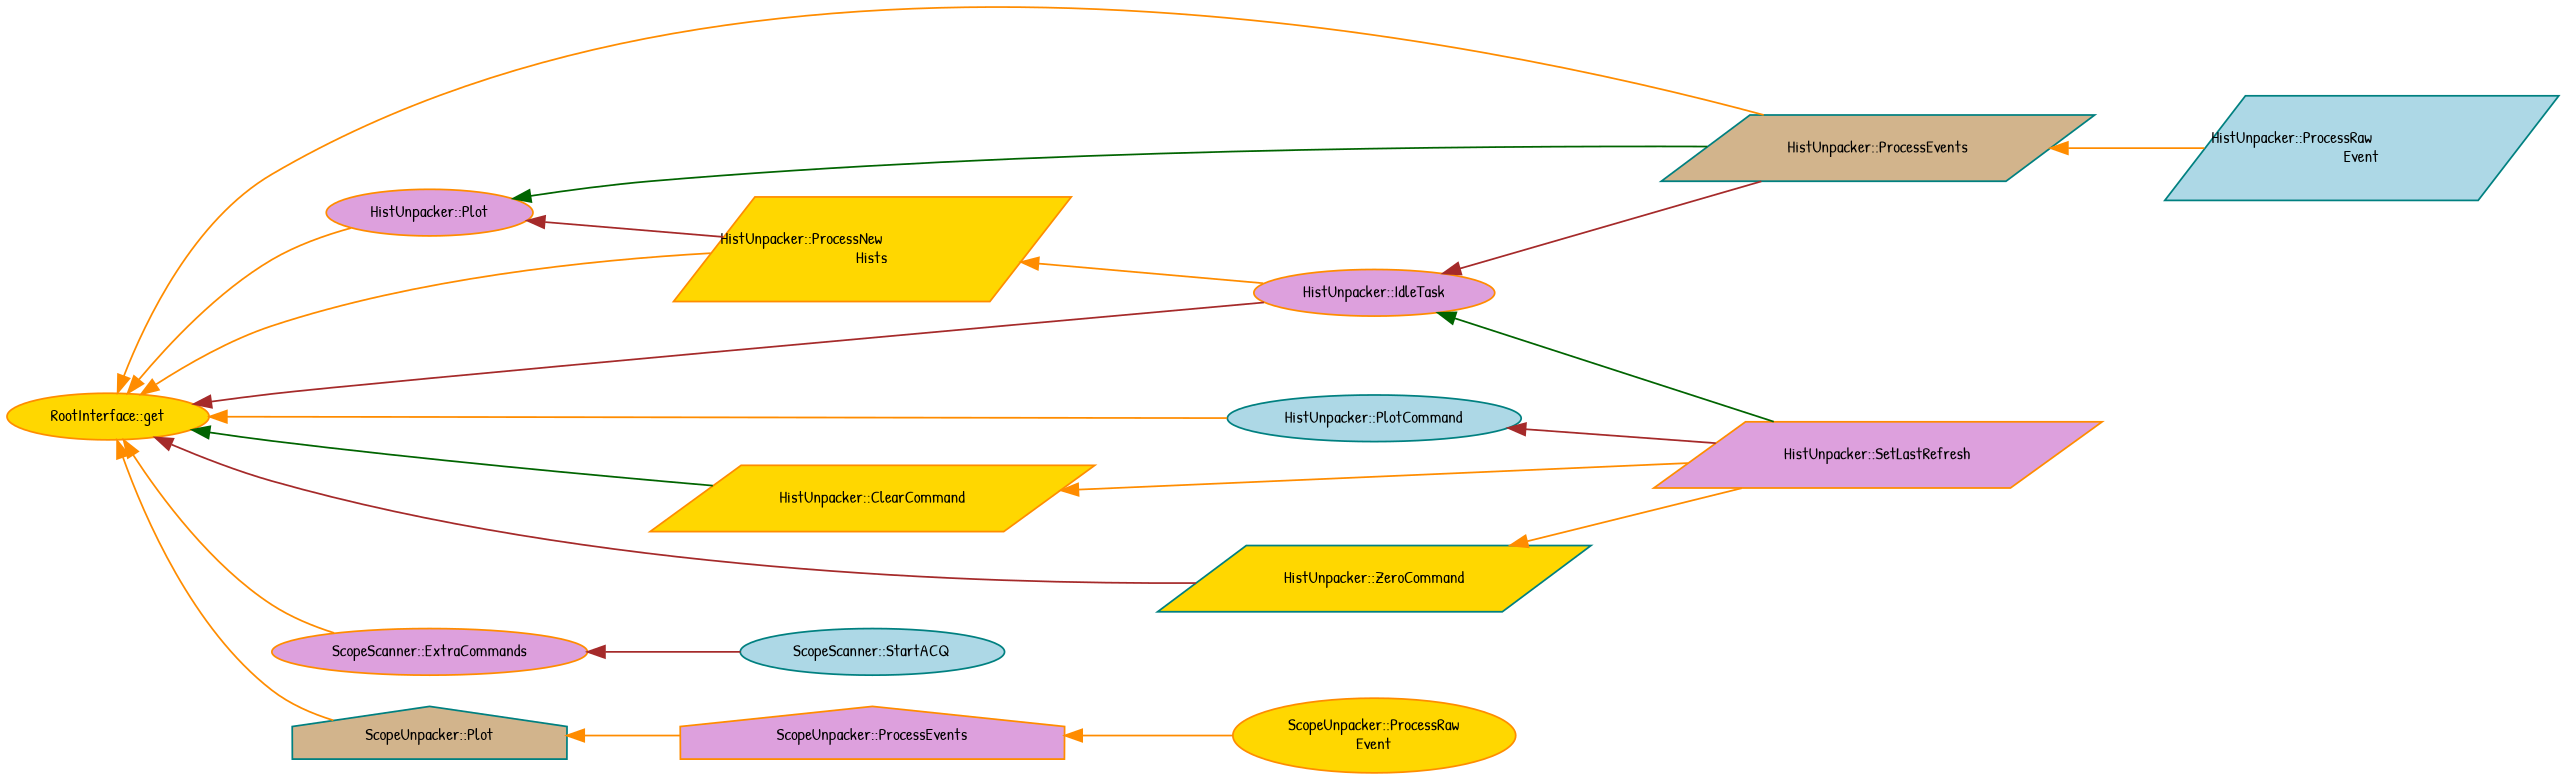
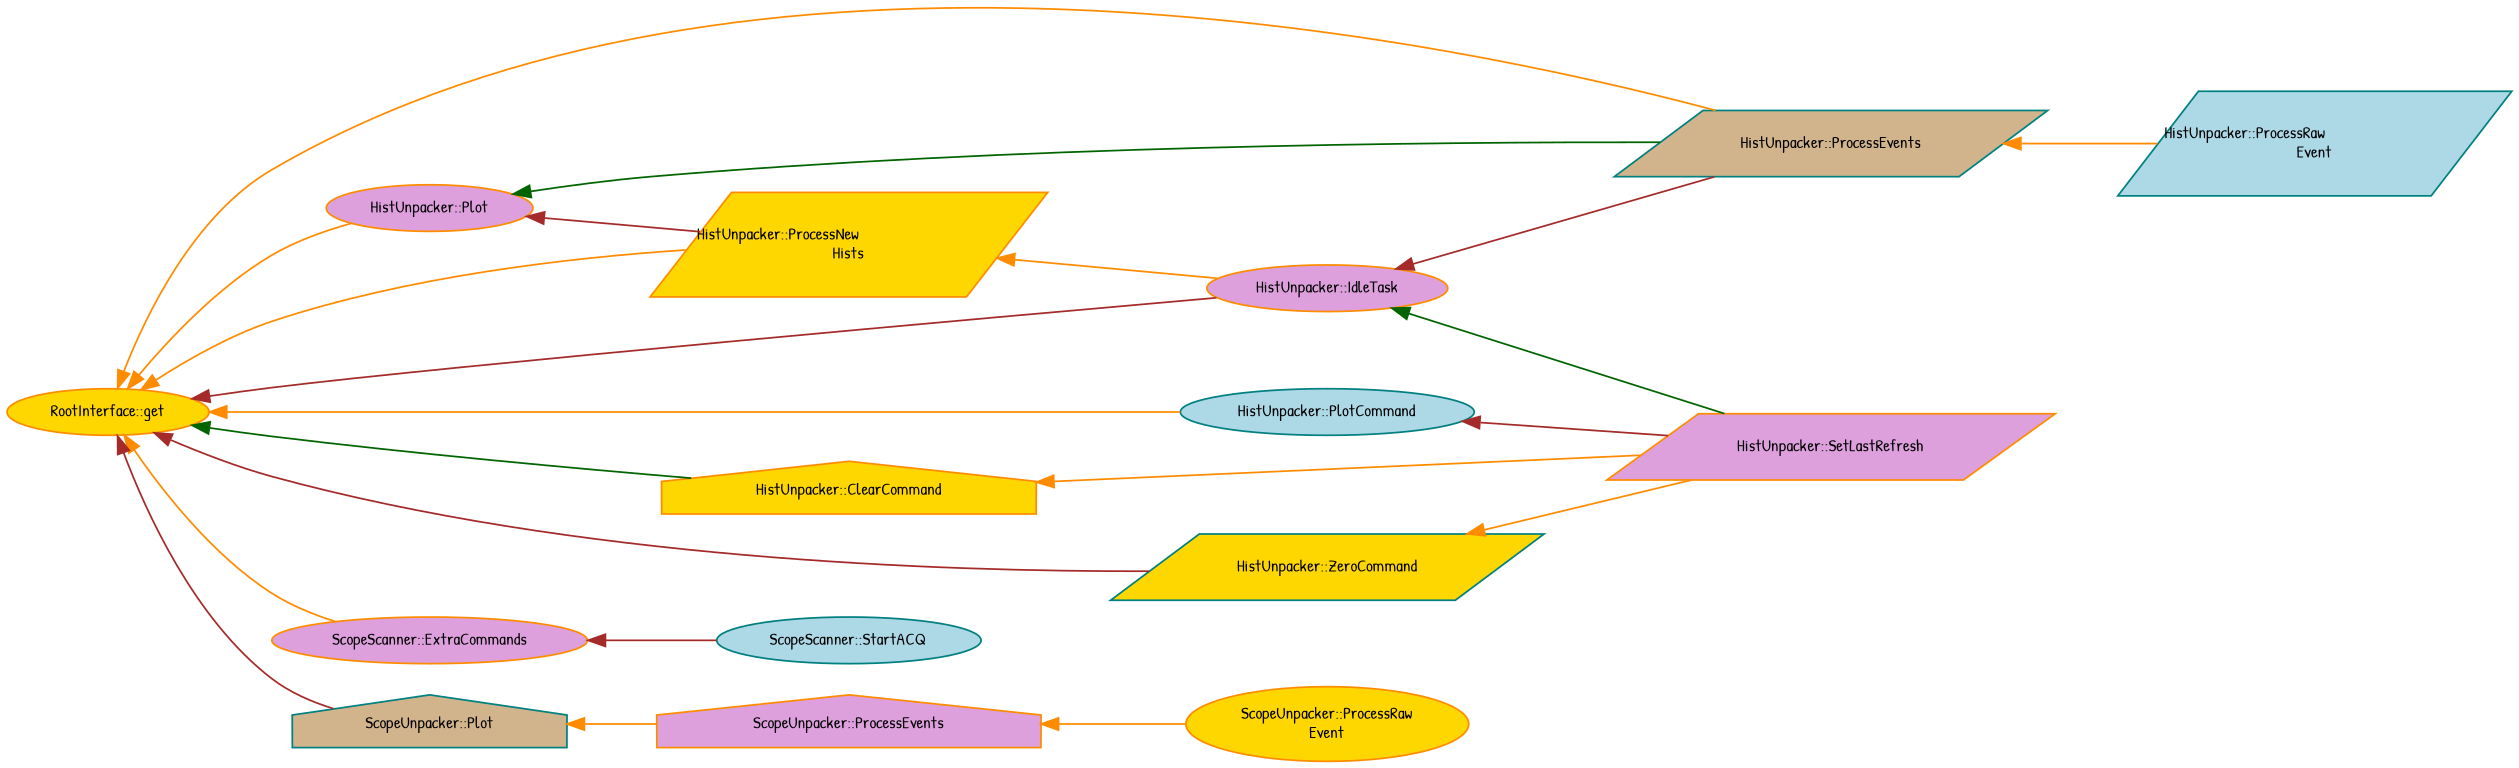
  digraph {
    fontname="Patrick Hand"
    rankdir=LR
    node [color=darkorange fillcolor=gold fontname="Patrick Hand" fontsize=10 shape=ellipse style=filled]
    edge [color=darkorange dir=back fontname="Patrick Hand" fontsize=10 labelfontname=Helvetica labelfontsize=10 style=solid]
    n1 [fontcolor=black height=0.2 label="RootInterface::get" width=0.4]
    n2 [fillcolor=plum height=0.2 label="HistUnpacker::IdleTask" width=0.4]
    n3 [color=teal fillcolor=tan height=0.2 label="HistUnpacker::ProcessEvents" shape=parallelogram width=0.4]
    n4 [color=teal fillcolor=lightblue height=0.2 label="HistUnpacker::PlotCommand" width=0.4]
-   n5 [height=0.2 label="HistUnpacker::ClearCommand" shape=parallelogram width=0.4]
+   n5 [height=0.2 label="HistUnpacker::ClearCommand" shape=house width=0.4]
    n6 [color=teal height=0.2 label="HistUnpacker::ZeroCommand" shape=parallelogram width=0.4]
    n7 [height=0.2 label="HistUnpacker::ProcessNew\lHists" shape=parallelogram width=0.4]
    n8 [fillcolor=plum height=0.2 label="HistUnpacker::Plot" width=0.4]
    n9 [fillcolor=plum height=0.2 label="ScopeScanner::ExtraCommands" width=0.4]
    n10 [color=teal fillcolor=tan height=0.2 label="ScopeUnpacker::Plot" shape=house width=0.4]
    n11 [fillcolor=plum height=0.2 label="HistUnpacker::SetLastRefresh" shape=parallelogram width=0.4]
    n12 [color=teal fillcolor=lightblue height=0.2 label="HistUnpacker::ProcessRaw\lEvent" shape=parallelogram width=0.4]
    n13 [color=teal fillcolor=lightblue height=0.2 label="ScopeScanner::StartACQ" width=0.4]
    n14 [fillcolor=plum height=0.2 label="ScopeUnpacker::ProcessEvents" shape=house width=0.4]
    n15 [height=0.2 label="ScopeUnpacker::ProcessRaw\lEvent" width=0.4]
    n1 -> n2 [color=brown]
    n1 -> n3
    n1 -> n4
    n1 -> n5 [color=darkgreen]
    n1 -> n6 [color=brown]
    n1 -> n7
    n1 -> n8
    n1 -> n9
-   n1 -> n10
+   n1 -> n10 [color=brown]
    n2 -> n3 [color=brown]
    n2 -> n11 [color=darkgreen]
    n3 -> n12
    n4 -> n11 [color=brown]
    n5 -> n11
    n6 -> n11
    n7 -> n2
    n8 -> n3 [color=darkgreen]
    n8 -> n7 [color=brown]
    n9 -> n13 [color=brown]
    n10 -> n14
    n14 -> n15
  }
